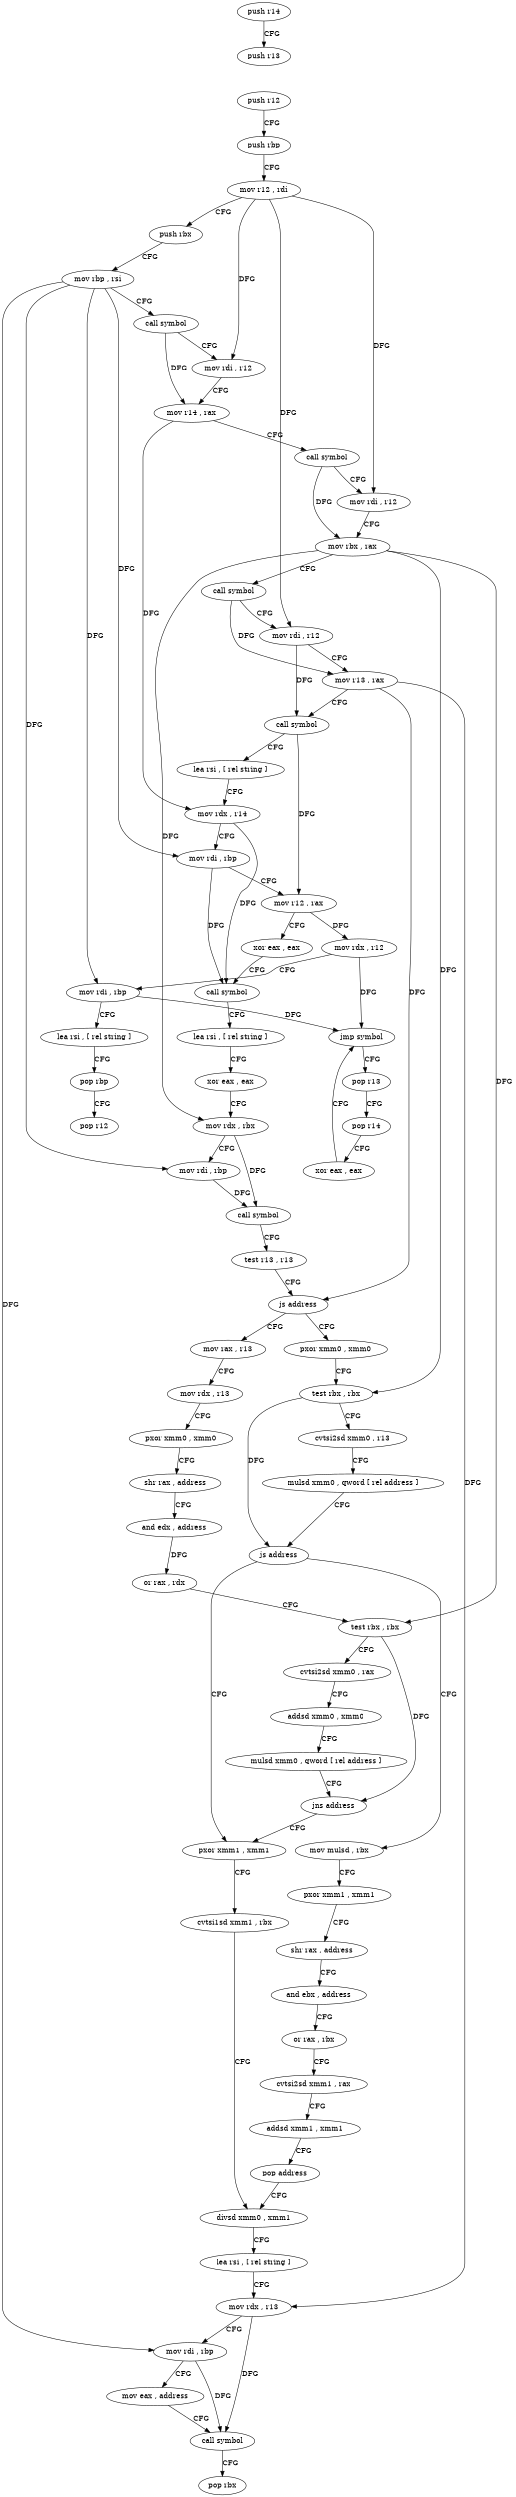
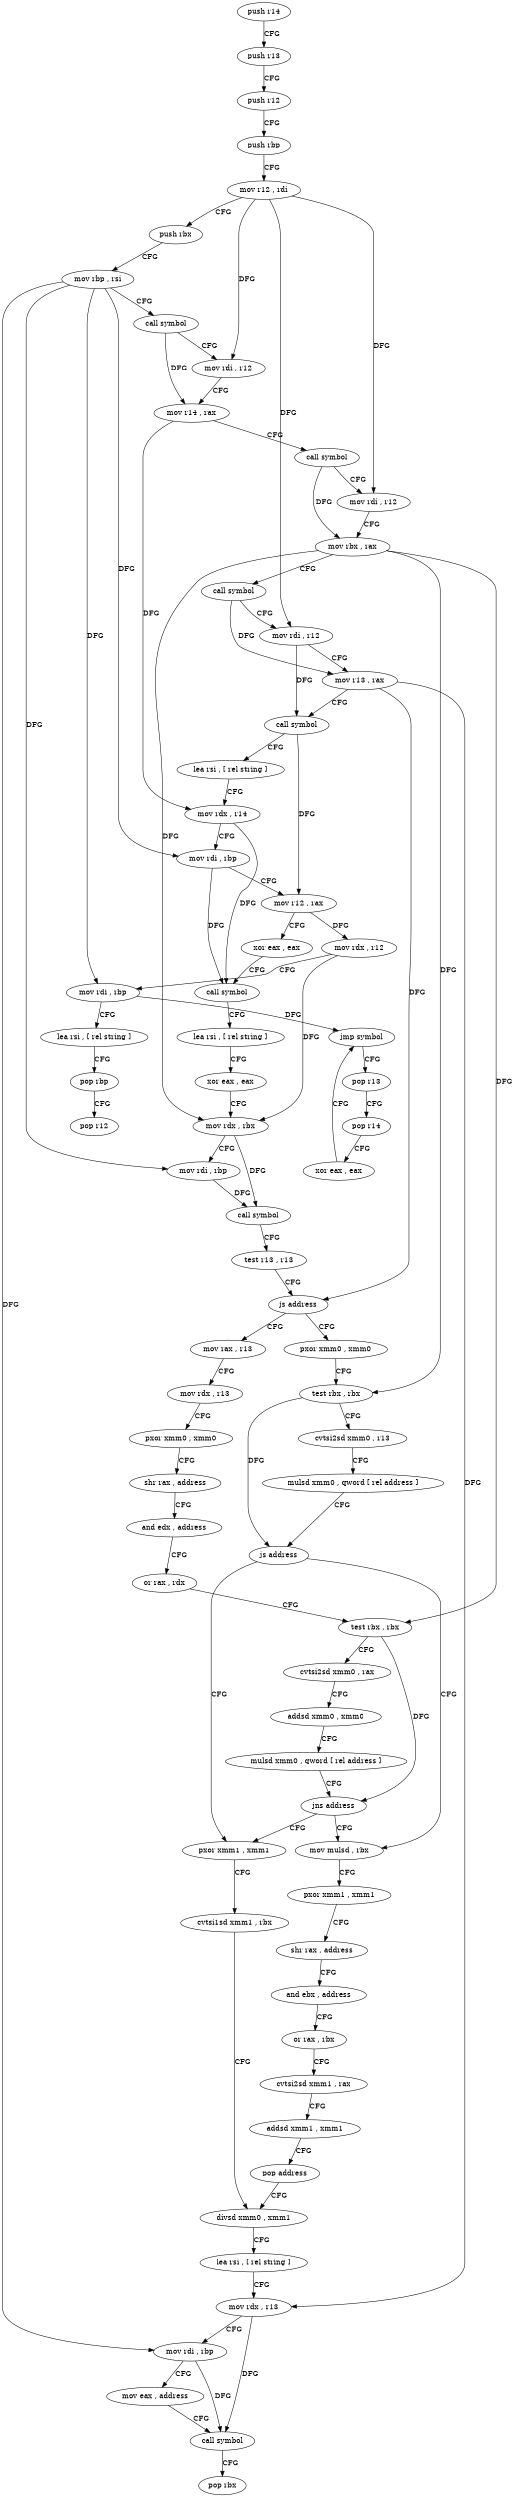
  digraph {
    n1 [label="push r14"]
    n2 [label="push r13"]
    n3 [label="push r12"]
    n4 [label="push rbp"]
    n5 [label="mov r12 , rdi"]
    n6 [label="push rbx"]
    n7 [label="mov rdi , r12"]
    n8 [label="mov rdi , r12"]
    n9 [label="mov rdi , r12"]
    n10 [label="mov rbp , rsi"]
    n11 [label="mov r14 , rax"]
    n12 [label="mov rbx , rax"]
    n13 [label="mov r13 , rax"]
    n14 [label="call symbol"]
    n15 [label="call symbol"]
    n16 [label="mov rdi , rbp"]
    n17 [label="mov rdi , rbp"]
    n18 [label="mov rdi , rbp"]
    n19 [label="mov rdi , rbp"]
    n20 [label="mov r12 , rax"]
    n21 [label="call symbol"]
    n22 [label="call symbol"]
    n23 [label="call symbol"]
    n24 [label="mov eax , address"]
    n25 [label="jmp symbol"]
    n26 [label="lea rsi , [ rel string ]"]
    n27 [label="call symbol"]
    n28 [label="mov rdx , r14"]
    n29 [label="call symbol"]
    n30 [label="mov rdx , rbx"]
    n31 [label="test rbx , rbx"]
    n32 [label="test rbx , rbx"]
    n33 [label="cvtsi2sd xmm0 , rax"]
    n34 [label="jns address"]
    n35 [label="cvtsi2sd xmm0 , r13"]
    n36 [label="js address"]
    n37 [label="js address"]
    n38 [label="mov rdx , r13"]
    n39 [label="lea rsi , [ rel string ]"]
    n40 [label="mov rax , r13"]
    n41 [label="pxor xmm0 , xmm0"]
    n42 [label="xor eax , eax"]
    n43 [label="mov rdx , r12"]
    n44 [label="lea rsi , [ rel string ]"]
    n45 [label="xor eax , eax"]
    n46 [label="test r13 , r13"]
    n47 [label="mov rdx , r13"]
    n48 [label="pxor xmm0 , xmm0"]
    n49 [label="shr rax , address"]
    n50 [label="and edx , address"]
    n51 [label="or rax , rdx"]
    n52 [label="addsd xmm0 , xmm0"]
    n53 [label="pxor xmm1 , xmm1"]
    n54 [label="mov mulsd , rbx"]
    n55 [label="mulsd xmm0 , qword [ rel address ]"]
    n56 [label="cvtsi1sd xmm1 , rbx"]
    n57 [label="pxor xmm1 , xmm1"]
    n58 [label="divsd xmm0 , xmm1"]
    n59 [label="shr rax , address"]
    n60 [label="mulsd xmm0 , qword [ rel address ]"]
    n61 [label="lea rsi , [ rel string ]"]
    n62 [label="and ebx , address"]
    n63 [label="or rax , rbx"]
    n64 [label="cvtsi2sd xmm1 , rax"]
    n65 [label="addsd xmm1 , xmm1"]
    n66 [label="pop address"]
    n67 [label="pop rbx"]
    n68 [label="pop r13"]
    n69 [label="pop rbp"]
    n70 [label="pop r12"]
    n71 [label="pop r14"]
    n72 [label="xor eax , eax"]
    n1 -> n2 [label=CFG]
+   n2 -> n3 [label=CFG]
    n3 -> n4 [label=CFG]
    n4 -> n5 [label=CFG]
    n5 -> n6 [label=CFG]
    n5 -> n7 [label=DFG]
    n5 -> n8 [label=DFG]
    n5 -> n9 [label=DFG]
    n6 -> n10 [label=CFG]
    n7 -> n11 [label=CFG]
    n8 -> n12 [label=CFG]
    n9 -> n13 [label=CFG]
    n9 -> n14 [label=DFG]
    n10 -> n15 [label=CFG]
    n10 -> n16 [label=DFG]
    n10 -> n17 [label=DFG]
    n10 -> n18 [label=DFG]
    n10 -> n19 [label=DFG]
    n11 -> n27 [label=CFG]
    n11 -> n28 [label=DFG]
    n12 -> n29 [label=CFG]
    n12 -> n30 [label=DFG]
    n12 -> n31 [label=DFG]
    n12 -> n32 [label=DFG]
    n13 -> n14 [label=CFG]
    n13 -> n37 [label=DFG]
    n13 -> n38 [label=DFG]
    n14 -> n20 [label=DFG]
    n14 -> n39 [label=CFG]
    n15 -> n7 [label=CFG]
    n15 -> n11 [label=DFG]
    n16 -> n20 [label=CFG]
    n16 -> n21 [label=DFG]
    n17 -> n22 [label=DFG]
    n18 -> n23 [label=DFG]
    n18 -> n24 [label=CFG]
    n19 -> n25 [label=DFG]
    n19 -> n26 [label=CFG]
    n20 -> n42 [label=CFG]
    n20 -> n43 [label=DFG]
    n21 -> n44 [label=CFG]
    n22 -> n46 [label=CFG]
    n23 -> n67 [label=CFG]
    n24 -> n23 [label=CFG]
    n25 -> n68 [label=CFG]
    n26 -> n69 [label=CFG]
    n27 -> n8 [label=CFG]
    n27 -> n12 [label=DFG]
    n28 -> n16 [label=CFG]
    n28 -> n21 [label=DFG]
    n29 -> n9 [label=CFG]
    n29 -> n13 [label=DFG]
    n30 -> n17 [label=CFG]
    n30 -> n22 [label=DFG]
    n31 -> n33 [label=CFG]
    n31 -> n34 [label=DFG]
    n32 -> n35 [label=CFG]
    n32 -> n36 [label=DFG]
    n33 -> n52 [label=CFG]
    n34 -> n53 [label=CFG]
+   n34 -> n54 [label=CFG]
    n35 -> n60 [label=CFG]
    n36 -> n53 [label=CFG]
    n36 -> n54 [label=CFG]
    n37 -> n40 [label=CFG]
    n37 -> n41 [label=CFG]
    n38 -> n18 [label=CFG]
    n38 -> n23 [label=DFG]
    n39 -> n28 [label=CFG]
    n40 -> n47 [label=CFG]
    n41 -> n32 [label=CFG]
    n42 -> n21 [label=CFG]
    n43 -> n19 [label=CFG]
-   n43 -> n25 [label=DFG]
+   n43 -> n30 [label=DFG]
    n44 -> n45 [label=CFG]
    n45 -> n30 [label=CFG]
    n46 -> n37 [label=CFG]
    n47 -> n48 [label=CFG]
    n48 -> n49 [label=CFG]
    n49 -> n50 [label=CFG]
-   n50 -> n51 [label=DFG]
+   n50 -> n51 [label=CFG]
    n51 -> n31 [label=CFG]
    n52 -> n55 [label=CFG]
    n53 -> n56 [label=CFG]
    n54 -> n57 [label=CFG]
    n55 -> n34 [label=CFG]
    n56 -> n58 [label=CFG]
    n57 -> n59 [label=CFG]
    n58 -> n61 [label=CFG]
    n59 -> n62 [label=CFG]
    n60 -> n36 [label=CFG]
    n61 -> n38 [label=CFG]
    n62 -> n63 [label=CFG]
    n63 -> n64 [label=CFG]
    n64 -> n65 [label=CFG]
    n65 -> n66 [label=CFG]
    n66 -> n58 [label=CFG]
    n68 -> n71 [label=CFG]
    n69 -> n70 [label=CFG]
    n71 -> n72 [label=CFG]
    n72 -> n25 [label=CFG]
  }
